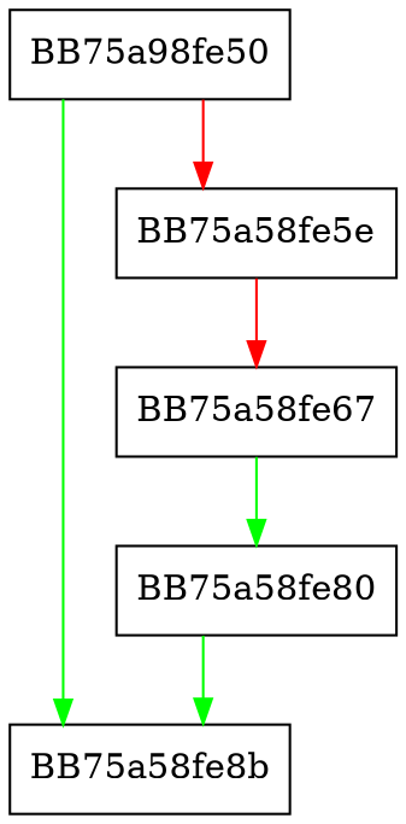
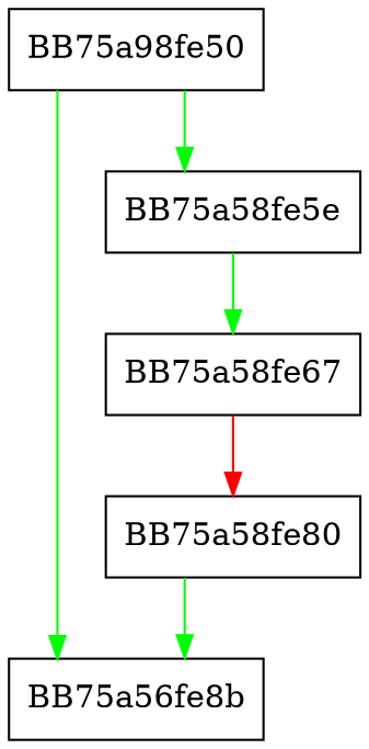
  digraph {
    splines=ortho
    node [shape=box]
    edge [color=green]
    n1 [label=BB75a98fe50]
-   BB75a58fe8b
+   BB75a58fe8b [label=BB75a56fe8b]
    BB75a58fe5e
    BB75a58fe67
    BB75a58fe80
    n1 -> BB75a58fe8b
-   n1 -> BB75a58fe5e [color=red]
-   BB75a58fe5e -> BB75a58fe67 [color=red]
-   BB75a58fe67 -> BB75a58fe80
+   n1 -> BB75a58fe5e
+   BB75a58fe5e -> BB75a58fe67
+   BB75a58fe67 -> BB75a58fe80 [color=red]
    BB75a58fe80 -> BB75a58fe8b
  }
